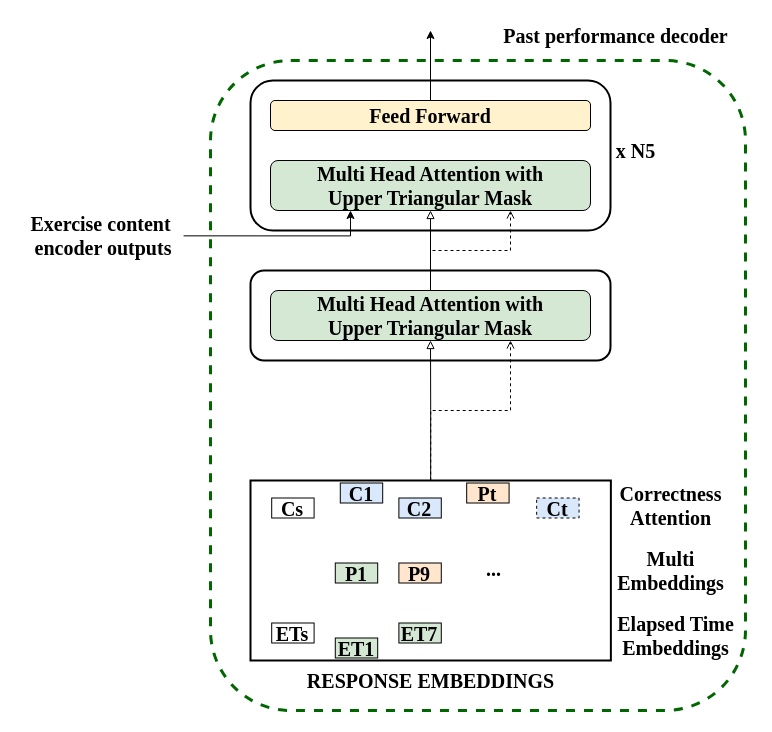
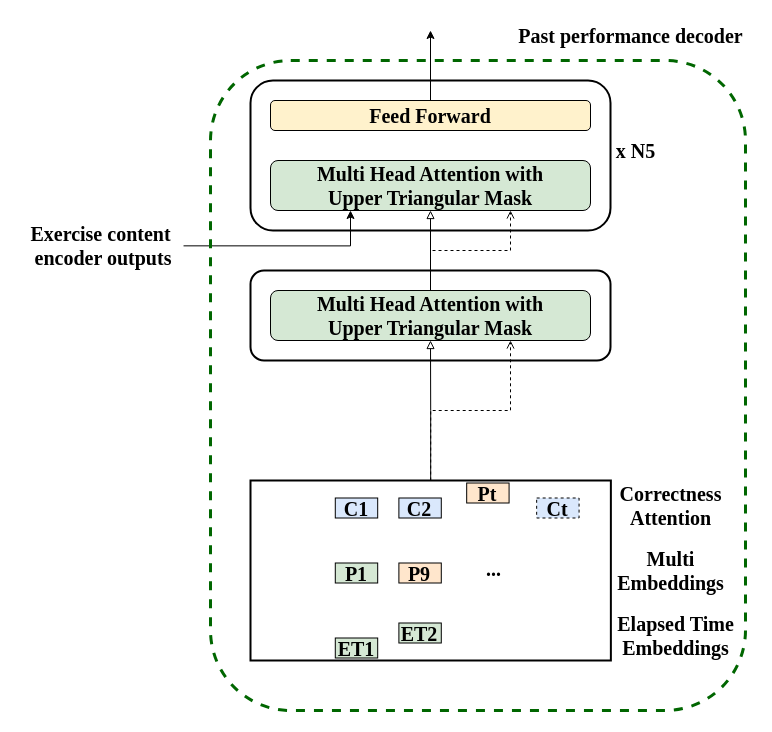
  <mxCell id="0" />
  <mxCell id="1" parent="0" />
  <mxCell id="2" value="" style="rounded=1;whiteSpace=wrap;html=1;fillColor=none;strokeColor=#000000;fontSize=20;fontStyle=1;fontFamily=Times New Roman;strokeWidth=2;" parent="1" vertex="1"><mxGeometry x="250" y="80" width="360" height="150" as="geometry" /></mxCell>
  <mxCell id="3" value="Multi Head Attention with &lt;br style=&quot;font-size: 20px;&quot;&gt;&lt;span style=&quot;font-size: 20px;&quot;&gt;Upper Triangular Mask&lt;/span&gt;" style="rounded=1;whiteSpace=wrap;html=1;fillColor=#d5e8d4;fontSize=20;strokeColor=#000000;fontStyle=1;fontFamily=Times New Roman;" parent="1" vertex="1"><mxGeometry x="270" y="160" width="320" height="50" as="geometry" /></mxCell>
  <mxCell id="4" style="edgeStyle=orthogonalEdgeStyle;rounded=0;orthogonalLoop=1;jettySize=auto;html=1;" edge="1" parent="1" source="5"><mxGeometry relative="1" as="geometry"><mxPoint x="430" y="30" as="targetPoint" /></mxGeometry></mxCell>
  <mxCell id="5" value="&lt;span style=&quot;font-size: 20px;&quot;&gt;&lt;font style=&quot;font-size: 20px;&quot;&gt;Feed Forward&lt;/font&gt;&lt;/span&gt;" style="rounded=1;whiteSpace=wrap;html=1;fillColor=#fff2cc;strokeColor=#000000;fontSize=20;fontStyle=1;fontFamily=Times New Roman;" parent="1" vertex="1"><mxGeometry x="270" y="100" width="320" height="30" as="geometry" /></mxCell>
  <mxCell id="6" style="edgeStyle=orthogonalEdgeStyle;rounded=0;orthogonalLoop=1;jettySize=auto;html=1;entryX=0.75;entryY=1;entryDx=0;entryDy=0;fontSize=20;strokeColor=#000000;fontStyle=1;dashed=1;endArrow=open;endFill=0;exitX=0.5;exitY=0;exitDx=0;exitDy=0;fontFamily=Times New Roman;" parent="1" source="11" target="36" edge="1"><mxGeometry relative="1" as="geometry"><mxPoint x="430" y="350" as="sourcePoint" /></mxGeometry></mxCell>
  <mxCell id="7" style="edgeStyle=orthogonalEdgeStyle;rounded=0;orthogonalLoop=1;jettySize=auto;html=1;entryX=0.5;entryY=1;entryDx=0;entryDy=0;fontSize=20;exitX=0.5;exitY=0;exitDx=0;exitDy=0;strokeColor=#000000;fontStyle=1;endArrow=block;endFill=0;fontFamily=Times New Roman;" parent="1" source="11" target="36" edge="1"><mxGeometry relative="1" as="geometry" /></mxCell>
  <mxCell id="8" value="Multi&lt;br style=&quot;font-size: 20px;&quot;&gt;Embeddings" style="text;html=1;align=center;verticalAlign=middle;resizable=0;points=[];autosize=1;strokeColor=none;fillColor=none;fontSize=20;fontStyle=1;fontFamily=Times New Roman;" parent="1" vertex="1"><mxGeometry x="609.998" y="545" width="120" height="50" as="geometry" /></mxCell>
  <mxCell id="9" value="Elapsed Time&lt;br style=&quot;font-size: 20px;&quot;&gt;Embeddings" style="text;html=1;align=center;verticalAlign=middle;resizable=0;points=[];autosize=1;strokeColor=none;fillColor=none;fontSize=20;fontStyle=1;fontFamily=Times New Roman;" parent="1" vertex="1"><mxGeometry x="609.998" y="610" width="130" height="50" as="geometry" /></mxCell>
  <mxCell id="10" value="" style="group;strokeColor=none;fontSize=20;fontStyle=1;fontFamily=Times New Roman;" parent="1" vertex="1" connectable="0"><mxGeometry x="250" y="480" width="495" height="230" as="geometry" /></mxCell>
  <mxCell id="11" value="" style="rounded=0;whiteSpace=wrap;html=1;strokeColor=#000000;fontSize=20;fontStyle=1;fontFamily=Times New Roman;strokeWidth=2;" parent="10" vertex="1"><mxGeometry width="360.369" height="180" as="geometry" /></mxCell>
- <mxCell id="12" value="C1" style="rounded=0;whiteSpace=wrap;html=1;fillColor=#dae8fc;strokeColor=#000000;fontSize=20;fontStyle=1;fontFamily=Times New Roman;" parent="10" vertex="1"><mxGeometry x="89.793" y="2.5" width="42.396" height="20" as="geometry" /></mxCell>
+ <mxCell id="12" value="C1" style="rounded=0;whiteSpace=wrap;html=1;fillColor=#dae8fc;strokeColor=#000000;fontSize=20;fontStyle=1;fontFamily=Times New Roman;" parent="10" vertex="1"><mxGeometry x="84.793" y="17.5" width="42.396" height="20" as="geometry" /></mxCell>
  <mxCell id="13" value="C2" style="rounded=0;whiteSpace=wrap;html=1;fillColor=#dae8fc;strokeColor=#000000;fontSize=20;fontStyle=1;fontFamily=Times New Roman;" parent="10" vertex="1"><mxGeometry x="148.387" y="17.5" width="42.396" height="20" as="geometry" /></mxCell>
  <mxCell id="14" value="Ct" style="rounded=0;whiteSpace=wrap;html=1;fillColor=#dae8fc;strokeColor=#000000;fontSize=20;fontStyle=1;fontFamily=Times New Roman;dashed=1;" parent="10" vertex="1"><mxGeometry x="286.175" y="17.5" width="42.396" height="20" as="geometry" /></mxCell>
  <mxCell id="15" value="P1" style="rounded=0;whiteSpace=wrap;html=1;fillColor=#d5e8d4;strokeColor=#000000;fontSize=20;fontStyle=1;fontFamily=Times New Roman;" parent="10" vertex="1"><mxGeometry x="84.793" y="82.5" width="42.396" height="20" as="geometry" /></mxCell>
  <mxCell id="16" value="P9" style="rounded=0;whiteSpace=wrap;html=1;fillColor=#ffe6cc;strokeColor=#000000;fontSize=20;fontStyle=1;fontFamily=Times New Roman;" parent="10" vertex="1"><mxGeometry x="148.387" y="82.5" width="42.396" height="20" as="geometry" /></mxCell>
  <mxCell id="17" value="Pt" style="rounded=0;whiteSpace=wrap;html=1;fillColor=#ffe6cc;strokeColor=#000000;fontSize=20;fontStyle=1;fontFamily=Times New Roman;" parent="10" vertex="1"><mxGeometry x="216.175" y="2.5" width="42.396" height="20" as="geometry" /></mxCell>
  <mxCell id="18" value="ET1" style="rounded=0;whiteSpace=wrap;html=1;fillColor=#d5e8d4;strokeColor=#000000;fontSize=20;fontStyle=1;fontFamily=Times New Roman;" parent="10" vertex="1"><mxGeometry x="84.793" y="157.5" width="42.396" height="20" as="geometry" /></mxCell>
- <mxCell id="19" value="ET7" style="rounded=0;whiteSpace=wrap;html=1;fillColor=#d5e8d4;strokeColor=#000000;fontSize=20;fontStyle=1;fontFamily=Times New Roman;" parent="10" vertex="1"><mxGeometry x="148.387" y="142.5" width="42.396" height="20" as="geometry" /></mxCell>
+ <mxCell id="19" value="ET2" style="rounded=0;whiteSpace=wrap;html=1;fillColor=#d5e8d4;strokeColor=#000000;fontSize=20;fontStyle=1;fontFamily=Times New Roman;" parent="10" vertex="1"><mxGeometry x="148.387" y="142.5" width="42.396" height="20" as="geometry" /></mxCell>
  <mxCell id="20" value="" style="shape=image;html=1;verticalAlign=top;verticalLabelPosition=bottom;labelBackgroundColor=#ffffff;imageAspect=0;aspect=fixed;image=https://cdn3.iconfinder.com/data/icons/user-interface-169/32/plus-128.png;fillColor=none;strokeColor=#000000;fontSize=20;fontStyle=1;fontFamily=Times New Roman;" parent="10" vertex="1"><mxGeometry x="95.392" y="52.5" width="20" height="20" as="geometry" /></mxCell>
  <mxCell id="21" value="" style="shape=image;html=1;verticalAlign=top;verticalLabelPosition=bottom;labelBackgroundColor=#ffffff;imageAspect=0;aspect=fixed;image=https://cdn3.iconfinder.com/data/icons/user-interface-169/32/plus-128.png;fillColor=none;strokeColor=#000000;fontSize=20;fontStyle=1;fontFamily=Times New Roman;" parent="10" vertex="1"><mxGeometry x="158.986" y="52.5" width="20" height="20" as="geometry" /></mxCell>
  <mxCell id="22" value="" style="shape=image;html=1;verticalAlign=top;verticalLabelPosition=bottom;labelBackgroundColor=#ffffff;imageAspect=0;aspect=fixed;image=https://cdn3.iconfinder.com/data/icons/user-interface-169/32/plus-128.png;fillColor=none;strokeColor=#000000;fontSize=20;fontStyle=1;fontFamily=Times New Roman;" parent="10" vertex="1"><mxGeometry x="296.774" y="52.5" width="20" height="20" as="geometry" /></mxCell>
  <mxCell id="23" value="" style="shape=image;html=1;verticalAlign=top;verticalLabelPosition=bottom;labelBackgroundColor=#ffffff;imageAspect=0;aspect=fixed;image=https://cdn3.iconfinder.com/data/icons/user-interface-169/32/plus-128.png;fillColor=none;strokeColor=#000000;fontSize=20;fontStyle=1;fontFamily=Times New Roman;" parent="10" vertex="1"><mxGeometry x="95.392" y="112.5" width="20" height="20" as="geometry" /></mxCell>
  <mxCell id="24" value="" style="shape=image;html=1;verticalAlign=top;verticalLabelPosition=bottom;labelBackgroundColor=#ffffff;imageAspect=0;aspect=fixed;image=https://cdn3.iconfinder.com/data/icons/user-interface-169/32/plus-128.png;fillColor=none;strokeColor=#000000;fontSize=20;fontStyle=1;fontFamily=Times New Roman;" parent="10" vertex="1"><mxGeometry x="158.986" y="112.5" width="20" height="20" as="geometry" /></mxCell>
  <mxCell id="25" value="" style="shape=image;html=1;verticalAlign=top;verticalLabelPosition=bottom;labelBackgroundColor=#ffffff;imageAspect=0;aspect=fixed;image=https://cdn3.iconfinder.com/data/icons/user-interface-169/32/plus-128.png;fillColor=none;strokeColor=#000000;fontSize=20;fontStyle=1;fontFamily=Times New Roman;" parent="10" vertex="1"><mxGeometry x="296.774" y="112.5" width="20" height="20" as="geometry" /></mxCell>
  <mxCell id="26" value="&lt;span style=&quot;font-size: 20px;&quot;&gt;&lt;font style=&quot;font-size: 20px;&quot;&gt;...&lt;/font&gt;&lt;/span&gt;" style="text;html=1;align=center;verticalAlign=middle;resizable=0;points=[];autosize=1;strokeColor=none;fillColor=none;fontSize=20;fontStyle=1;fontFamily=Times New Roman;" parent="10" vertex="1"><mxGeometry x="227.581" y="72.5" width="30" height="30" as="geometry" /></mxCell>
- <mxCell id="27" value="Cs" style="rounded=0;whiteSpace=wrap;html=1;strokeColor=#000000;fontSize=20;fontStyle=1;fontFamily=Times New Roman;" parent="10" vertex="1"><mxGeometry x="21.198" y="17.5" width="42.396" height="20" as="geometry" /></mxCell>
- <mxCell id="28" value="ETs" style="rounded=0;whiteSpace=wrap;html=1;strokeColor=#000000;fontSize=20;fontStyle=1;fontFamily=Times New Roman;" parent="10" vertex="1"><mxGeometry x="21.198" y="142.5" width="42.396" height="20" as="geometry" /></mxCell>
  <mxCell id="29" value="" style="shape=image;html=1;verticalAlign=top;verticalLabelPosition=bottom;labelBackgroundColor=#ffffff;imageAspect=0;aspect=fixed;image=https://cdn3.iconfinder.com/data/icons/user-interface-169/32/plus-128.png;fillColor=none;strokeColor=#000000;fontSize=20;fontStyle=1;fontFamily=Times New Roman;" parent="10" vertex="1"><mxGeometry x="31.797" y="52.5" width="20" height="20" as="geometry" /></mxCell>
  <mxCell id="30" value="" style="shape=image;html=1;verticalAlign=top;verticalLabelPosition=bottom;labelBackgroundColor=#ffffff;imageAspect=0;aspect=fixed;image=https://cdn3.iconfinder.com/data/icons/user-interface-169/32/plus-128.png;fillColor=none;strokeColor=#000000;fontSize=20;fontStyle=1;fontFamily=Times New Roman;" parent="10" vertex="1"><mxGeometry x="31.797" y="112.5" width="20" height="20" as="geometry" /></mxCell>
  <mxCell id="31" value="Correctness&lt;br style=&quot;font-size: 20px;&quot;&gt;Attention" style="text;html=1;align=center;verticalAlign=middle;resizable=0;points=[];autosize=1;strokeColor=none;fillColor=none;fontSize=20;fontStyle=1;fontFamily=Times New Roman;" parent="1" vertex="1"><mxGeometry x="610.368" y="480" width="120" height="50" as="geometry" /></mxCell>
  <mxCell id="32" value="x N5" style="text;html=1;align=center;verticalAlign=middle;resizable=0;points=[];autosize=1;strokeColor=none;fillColor=none;fontStyle=1;fontSize=20;fontFamily=Times New Roman;" parent="1" vertex="1"><mxGeometry x="610.368" y="135" width="50" height="30" as="geometry" /></mxCell>
- <mxCell id="33" value="RESPONSE EMBEDDINGS" style="text;html=1;align=center;verticalAlign=middle;resizable=0;points=[];autosize=1;strokeColor=none;fillColor=none;fontSize=20;fontStyle=1;fontFamily=Times New Roman;" parent="1" vertex="1"><mxGeometry x="300.18" y="665" width="260" height="30" as="geometry" /></mxCell>
- <mxCell id="34" value="Past performance decoder" style="text;html=1;align=center;verticalAlign=middle;resizable=0;points=[];autosize=1;strokeColor=none;fillColor=none;fontSize=20;fontFamily=Times New Roman;fontStyle=1" parent="1" vertex="1"><mxGeometry x="495" y="20" width="240" height="30" as="geometry" /></mxCell>
+ <mxCell id="34" value="Past performance decoder" style="text;html=1;align=center;verticalAlign=middle;resizable=0;points=[];autosize=1;strokeColor=none;fillColor=none;fontSize=20;fontFamily=Times New Roman;fontStyle=1" parent="1" vertex="1"><mxGeometry x="510" y="20" width="240" height="30" as="geometry" /></mxCell>
  <mxCell id="35" value="" style="rounded=1;whiteSpace=wrap;html=1;fillColor=none;strokeColor=#000000;fontSize=20;fontStyle=1;fontFamily=Times New Roman;strokeWidth=2;" parent="1" vertex="1"><mxGeometry x="250" y="270" width="360" height="90" as="geometry" /></mxCell>
  <mxCell id="36" value="Multi Head Attention with &lt;br style=&quot;font-size: 20px;&quot;&gt;&lt;span style=&quot;font-size: 20px;&quot;&gt;Upper Triangular Mask&lt;/span&gt;" style="rounded=1;whiteSpace=wrap;html=1;fillColor=#d5e8d4;fontSize=20;strokeColor=#000000;fontStyle=1;fontFamily=Times New Roman;" parent="1" vertex="1"><mxGeometry x="270" y="290" width="320" height="50" as="geometry" /></mxCell>
  <mxCell id="37" style="edgeStyle=orthogonalEdgeStyle;rounded=0;orthogonalLoop=1;jettySize=auto;html=1;entryX=0.5;entryY=1;entryDx=0;entryDy=0;fontSize=20;exitX=0.5;exitY=0;exitDx=0;exitDy=0;strokeColor=#000000;fontStyle=1;endArrow=block;endFill=0;fontFamily=Times New Roman;" parent="1" source="36" target="3" edge="1"><mxGeometry relative="1" as="geometry"><mxPoint x="430" y="290" as="sourcePoint" /><mxPoint x="170" y="180" as="targetPoint" /><Array as="points" /></mxGeometry></mxCell>
  <mxCell id="38" style="edgeStyle=orthogonalEdgeStyle;rounded=0;orthogonalLoop=1;jettySize=auto;html=1;entryX=0.75;entryY=1;entryDx=0;entryDy=0;fontSize=20;strokeColor=#000000;fontStyle=1;dashed=1;endArrow=open;endFill=0;exitX=0.5;exitY=0;exitDx=0;exitDy=0;fontFamily=Times New Roman;" parent="1" source="36" target="3" edge="1"><mxGeometry relative="1" as="geometry"><mxPoint x="430" y="290" as="sourcePoint" /><mxPoint x="520" y="410" as="targetPoint" /></mxGeometry></mxCell>
  <mxCell id="39" style="edgeStyle=orthogonalEdgeStyle;rounded=0;orthogonalLoop=1;jettySize=auto;html=1;entryX=0.25;entryY=1;entryDx=0;entryDy=0;fontSize=20;strokeColor=#000000;fontStyle=1;fontFamily=Times New Roman;exitX=1.019;exitY=0.507;exitDx=0;exitDy=0;exitPerimeter=0;" parent="1" source="40" target="3" edge="1"><mxGeometry relative="1" as="geometry"><mxPoint x="230" y="250" as="sourcePoint" /><mxPoint x="156.5" y="160" as="targetPoint" /></mxGeometry></mxCell>
- <mxCell id="40" value="Exercise content&lt;br&gt;&amp;nbsp;encoder outputs" style="text;html=1;align=center;verticalAlign=middle;resizable=0;points=[];autosize=1;strokeColor=none;fillColor=none;fontSize=20;fontFamily=Times New Roman;fontStyle=1" parent="1" vertex="1"><mxGeometry x="20" y="210" width="160" height="50" as="geometry" /></mxCell>
+ <mxCell id="40" value="Exercise content&lt;br&gt;&amp;nbsp;encoder outputs" style="text;html=1;align=center;verticalAlign=middle;resizable=0;points=[];autosize=1;strokeColor=none;fillColor=none;fontSize=20;fontFamily=Times New Roman;fontStyle=1" parent="1" vertex="1"><mxGeometry x="20" y="220" width="160" height="50" as="geometry" /></mxCell>
  <mxCell id="41" value="" style="rounded=1;whiteSpace=wrap;html=1;fillColor=none;strokeColor=#006600;strokeWidth=3;dashed=1;sketch=0;fontFamily=Times New Roman;fontSize=20;" parent="1" vertex="1"><mxGeometry x="210" y="60" width="535" height="650" as="geometry" /></mxCell>
